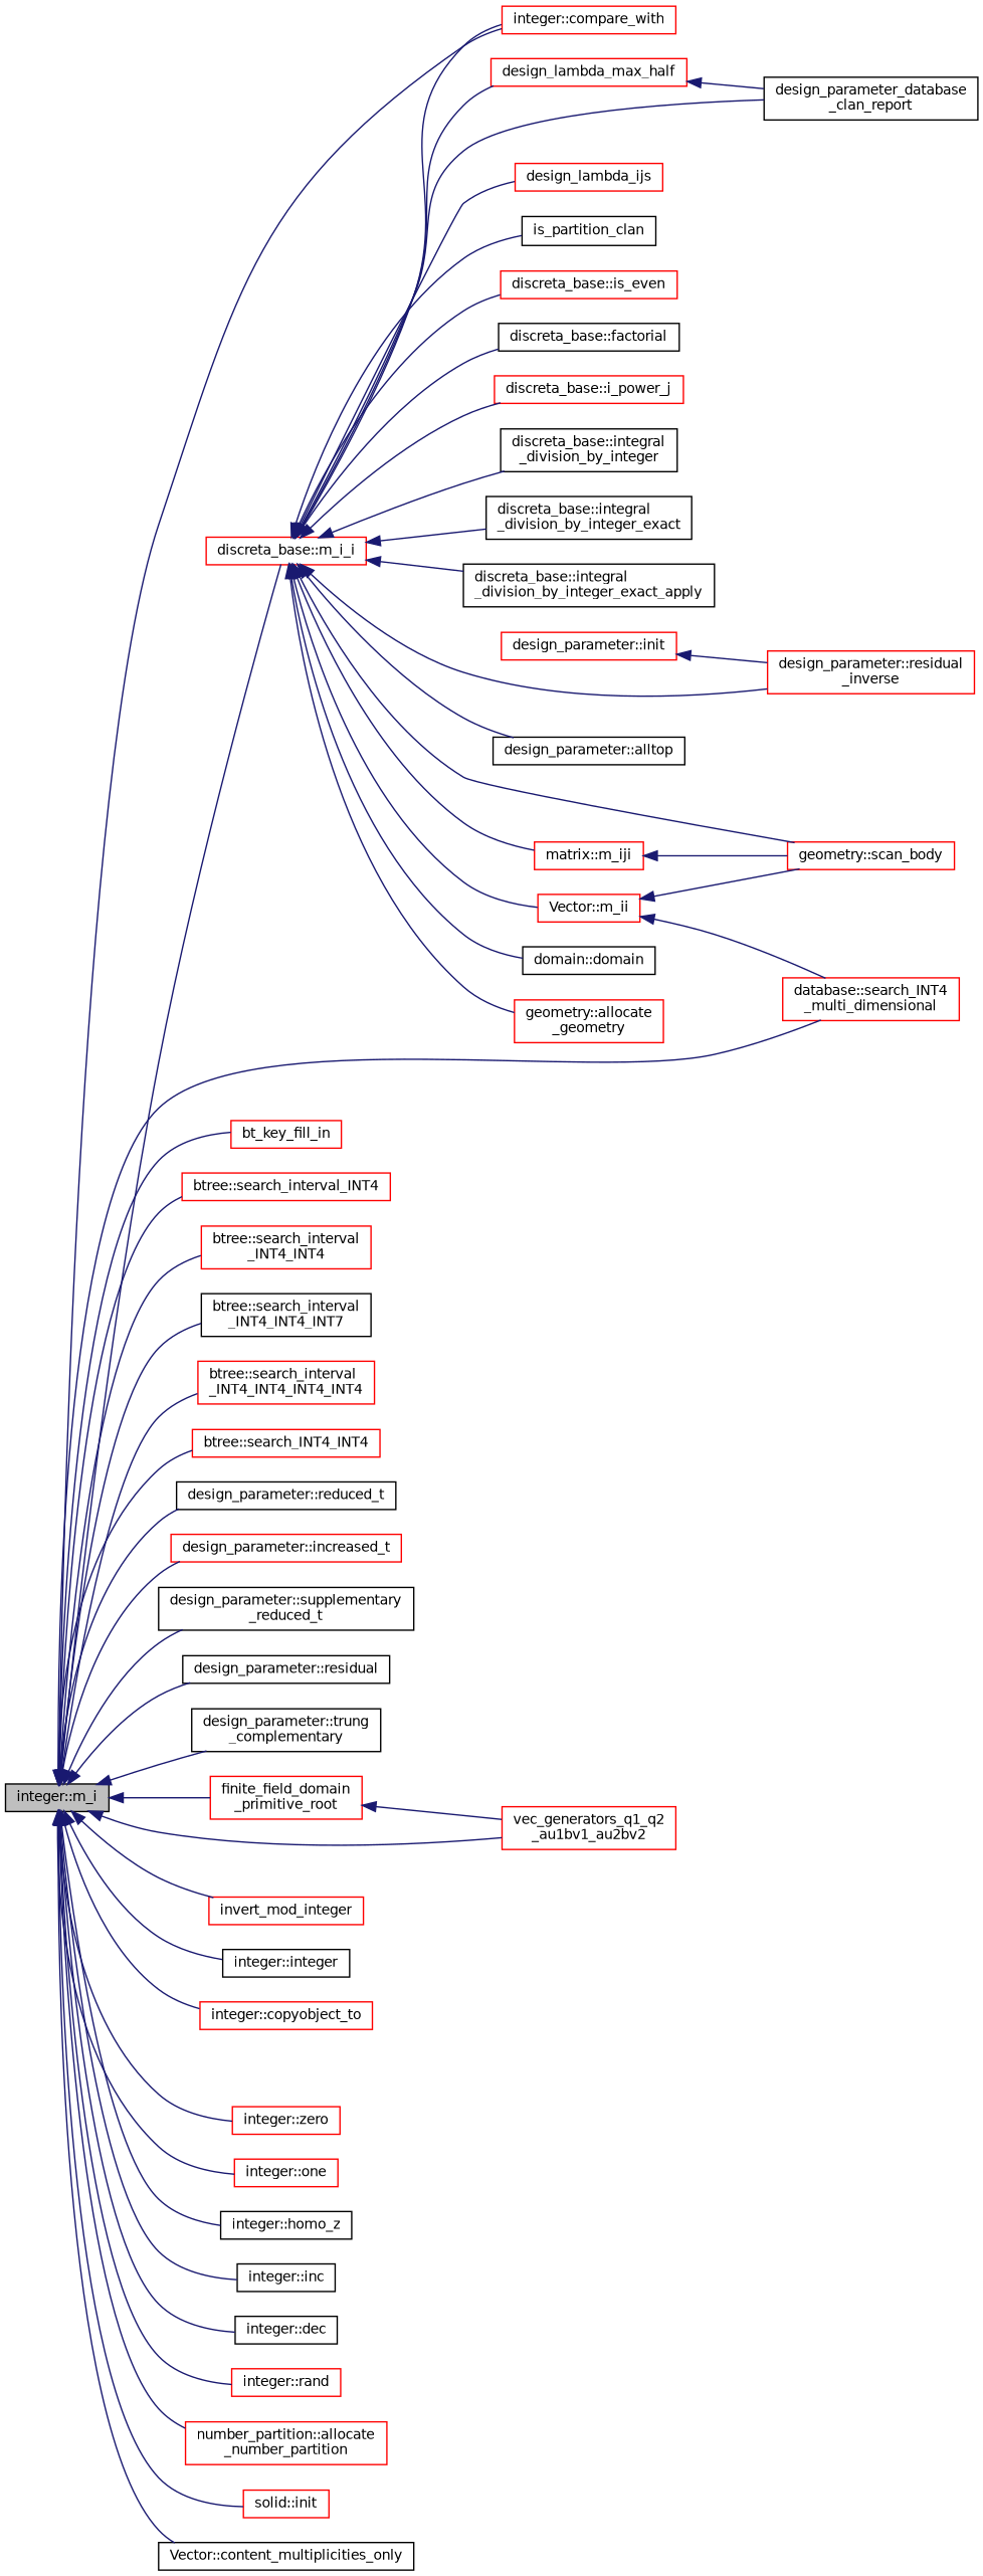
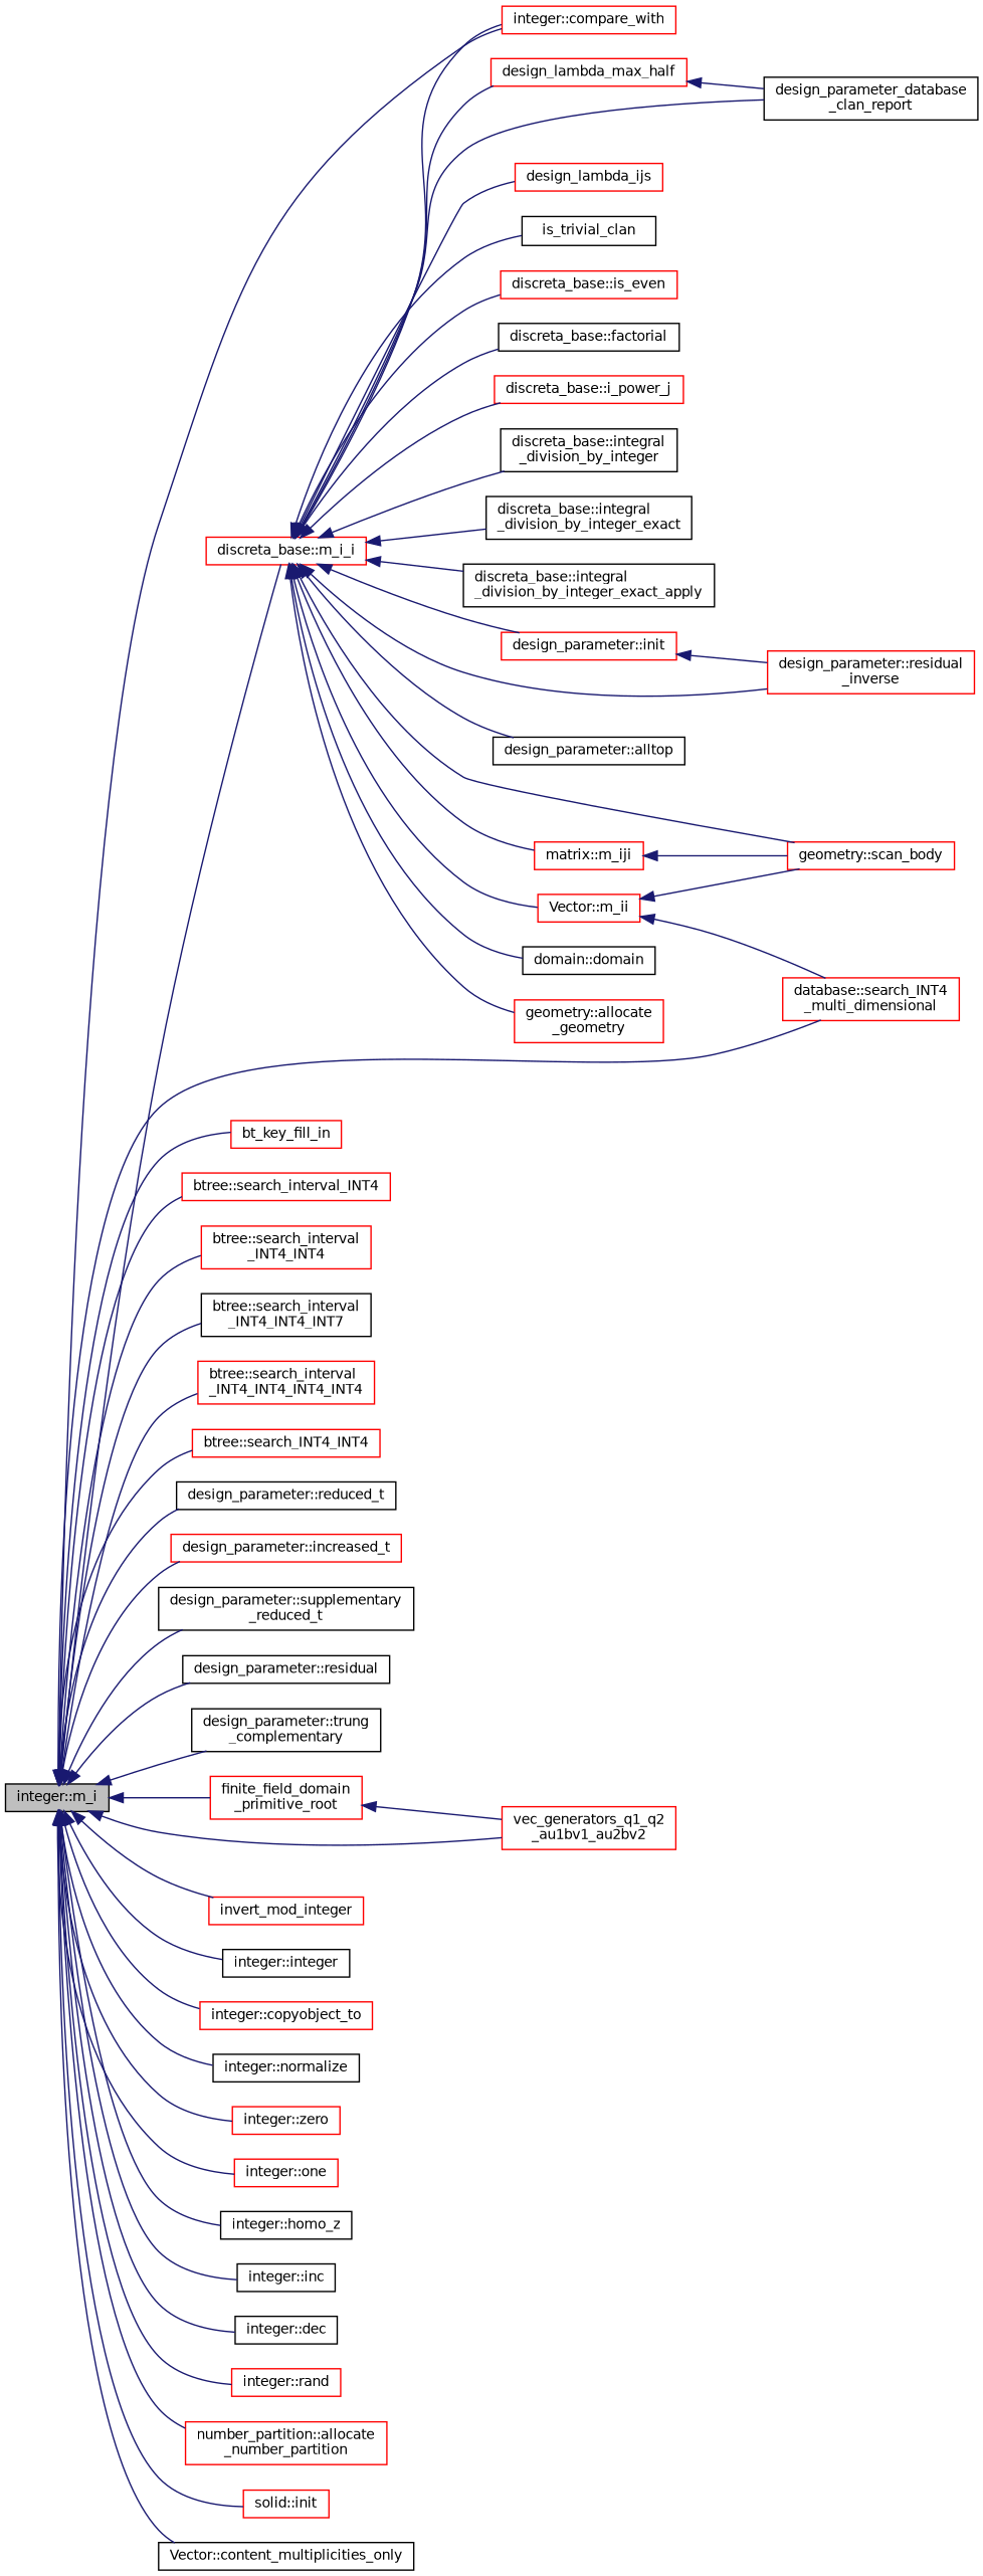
  digraph {
    rankdir=LR
    node [color=red fillcolor=white fontname=Helvetica fontsize=10 shape=record style=filled]
    edge [color=midnightblue dir=back fontname=Helvetica fontsize=10 labelfontname=Helvetica labelfontsize=10 style=solid]
    n1 [color=black fillcolor=grey75 fontcolor=black height=0.2 label="integer::m_i" width=0.4]
    n2 [height=0.2 label="discreta_base::m_i_i" width=0.4]
    n3 [height=0.2 label="database::search_INT4\l_multi_dimensional" width=0.4]
    n4 [height=0.2 label="integer::compare_with" width=0.4]
    n5 [height=0.2 label=bt_key_fill_in width=0.4]
    n6 [height=0.2 label="btree::search_interval_INT4" width=0.4]
    n7 [height=0.2 label="btree::search_interval\l_INT4_INT4" width=0.4]
    n8 [color=black height=0.2 label="btree::search_interval\l_INT4_INT4_INT7" width=0.4]
    n9 [height=0.2 label="btree::search_interval\l_INT4_INT4_INT4_INT4" width=0.4]
    n10 [height=0.2 label="btree::search_INT4_INT4" width=0.4]
    n11 [color=black height=0.2 label="design_parameter::reduced_t" width=0.4]
    n12 [height=0.2 label="design_parameter::increased_t" width=0.4]
    n13 [color=black height=0.2 label="design_parameter::supplementary\l_reduced_t" width=0.4]
    n14 [color=black height=0.2 label="design_parameter::residual" width=0.4]
    n15 [color=black height=0.2 label="design_parameter::trung\l_complementary" width=0.4]
    n16 [height=0.2 label="finite_field_domain\l_primitive_root" width=0.4]
    n17 [height=0.2 label="vec_generators_q1_q2\l_au1bv1_au2bv2" width=0.4]
    n18 [height=0.2 label=invert_mod_integer width=0.4]
    n19 [color=black height=0.2 label="integer::integer" width=0.4]
    n20 [height=0.2 label="integer::copyobject_to" width=0.4]
+   n21 [color=black height=0.2 label="integer::normalize" width=0.4]
    n22 [height=0.2 label="integer::zero" width=0.4]
    n23 [height=0.2 label="integer::one" width=0.4]
    n24 [color=black height=0.2 label="integer::homo_z" width=0.4]
    n25 [color=black height=0.2 label="integer::inc" width=0.4]
    n26 [color=black height=0.2 label="integer::dec" width=0.4]
    n27 [height=0.2 label="integer::rand" width=0.4]
    n28 [height=0.2 label="number_partition::allocate\l_number_partition" width=0.4]
    n29 [height=0.2 label="solid::init" width=0.4]
    n30 [color=black height=0.2 label="Vector::content_multiplicities_only" width=0.4]
    n31 [height=0.2 label=design_lambda_max_half width=0.4]
    n32 [color=black height=0.2 label="design_parameter_database\l_clan_report" width=0.4]
    n33 [height=0.2 label=design_lambda_ijs width=0.4]
-   n34 [color=black height=0.2 label=is_partition_clan width=0.4]
+   n34 [color=black height=0.2 label=is_trivial_clan width=0.4]
    n35 [height=0.2 label="discreta_base::is_even" width=0.4]
    n36 [color=black height=0.2 label="discreta_base::factorial" width=0.4]
    n37 [height=0.2 label="discreta_base::i_power_j" width=0.4]
    n38 [color=black height=0.2 label="discreta_base::integral\l_division_by_integer" width=0.4]
    n39 [color=black height=0.2 label="discreta_base::integral\l_division_by_integer_exact" width=0.4]
    n40 [color=black height=0.2 label="discreta_base::integral\l_division_by_integer_exact_apply" width=0.4]
    n41 [height=0.2 label="design_parameter::init" width=0.4]
    n42 [height=0.2 label="design_parameter::residual\l_inverse" width=0.4]
    n43 [color=black height=0.2 label="design_parameter::alltop" width=0.4]
    n44 [height=0.2 label="Vector::m_ii" width=0.4]
    n45 [height=0.2 label="geometry::scan_body" width=0.4]
    n46 [height=0.2 label="matrix::m_iji" width=0.4]
    n47 [color=black height=0.2 label="domain::domain" width=0.4]
    n48 [height=0.2 label="geometry::allocate\l_geometry" width=0.4]
    n1 -> n2
    n1 -> n3
    n1 -> n4
    n1 -> n5
    n1 -> n6
    n1 -> n7
    n1 -> n8
    n1 -> n9
    n1 -> n10
    n1 -> n11
    n1 -> n12
    n1 -> n13
    n1 -> n14
    n1 -> n15
    n1 -> n16
    n1 -> n17
    n1 -> n18
    n1 -> n19
    n1 -> n20
+   n1 -> n21
    n1 -> n22
    n1 -> n23
    n1 -> n24
    n1 -> n25
    n1 -> n26
    n1 -> n27
    n1 -> n28
    n1 -> n29
    n1 -> n30
    n2 -> n4
    n2 -> n31
    n2 -> n32
    n2 -> n33
    n2 -> n34
    n2 -> n35
    n2 -> n36
    n2 -> n37
    n2 -> n38
    n2 -> n39
    n2 -> n40
+   n2 -> n41
    n2 -> n42
    n2 -> n43
    n2 -> n44
    n2 -> n45
    n2 -> n46
    n2 -> n47
    n2 -> n48
    n16 -> n17
    n31 -> n32
    n41 -> n42
    n44 -> n3
    n44 -> n45
    n46 -> n45
  }
